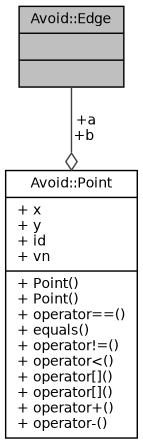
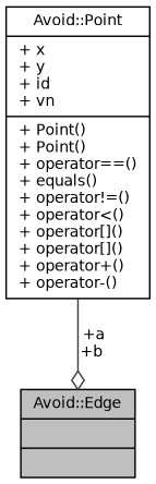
  digraph {
    node [color=black fontname=Helvetica fontsize=10 shape=record style=filled]
    n1 [fillcolor=grey75 fontcolor=black height=0.2 label="{Avoid::Edge\n||}" width=0.4]
    n2 [fillcolor=white height=0.2 label="{Avoid::Point\n|+ x\l+ y\l+ id\l+ vn\l|+ Point()\l+ Point()\l+ operator==()\l+ equals()\l+ operator!=()\l+ operator\<()\l+ operator[]()\l+ operator[]()\l+ operator+()\l+ operator-()\l}" width=0.4]
-   n1 -> n2 [arrowhead=odiamond color=grey25 fontname=Helvetica fontsize=10 label=" +a\n+b" labelfontname=Helvetica labelfontsize=10 style=solid]
+   n2 -> n1 [arrowhead=odiamond color=grey25 fontname=Helvetica fontsize=10 label=" +a\n+b" labelfontname=Helvetica labelfontsize=10 style=solid]
  }
